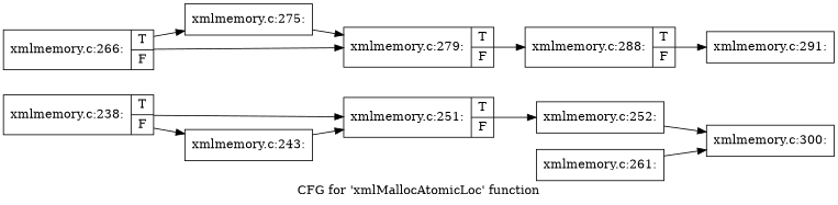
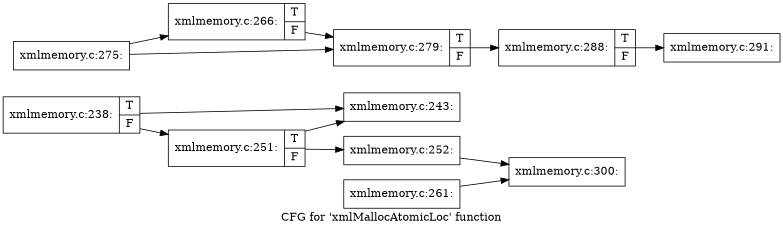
  digraph {
    label="CFG for 'xmlMallocAtomicLoc' function"
    rankdir=LR
    node [shape=record]
    n1 [label="{xmlmemory.c:238:|{<s0>T|<s1>F}}"]
    n2 [label="{xmlmemory.c:251:|{<s0>T|<s1>F}}"]
    n3 [label="{xmlmemory.c:243:}"]
    n4 [label="{xmlmemory.c:252:}"]
    n5 [label="{xmlmemory.c:300:}"]
    n6 [label="{xmlmemory.c:266:|{<s0>T|<s1>F}}"]
    n7 [label="{xmlmemory.c:275:}"]
    n8 [label="{xmlmemory.c:279:|{<s0>T|<s1>F}}"]
    n9 [label="{xmlmemory.c:261:}"]
    n10 [label="{xmlmemory.c:288:|{<s0>T|<s1>F}}"]
    n11 [label="{xmlmemory.c:291:}"]
    n1 -> n2
    n1 -> n3
    n2 -> n4
-   n3 -> n2
+   n2 -> n3
    n4 -> n5
-   n6 -> n7
+   n7 -> n6
    n6 -> n8
    n7 -> n8
    n8 -> n10
    n9 -> n5
    n10 -> n11
  }
